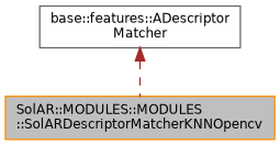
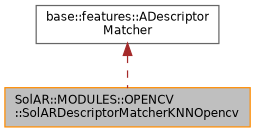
  digraph {
    node [fontname=Helvetica fontsize=10 shape=record style=filled]
-   n1 [color=darkorange fillcolor=grey75 fontcolor=black height=0.2 label="SolAR::MODULES::MODULES\l::SolARDescriptorMatcherKNNOpencv" width=0.4]
+   n1 [color=darkorange fillcolor=grey75 fontcolor=black height=0.2 label="SolAR::MODULES::OPENCV\l::SolARDescriptorMatcherKNNOpencv" width=0.4]
    n2 [color=gray40 fillcolor=white height=0.2 label="base::features::ADescriptor\lMatcher" width=0.4]
    n2 -> n1 [color=brown dir=back fontname=Helvetica fontsize=10 labelfontname=Helvetica labelfontsize=10 style=dashed]
  }
